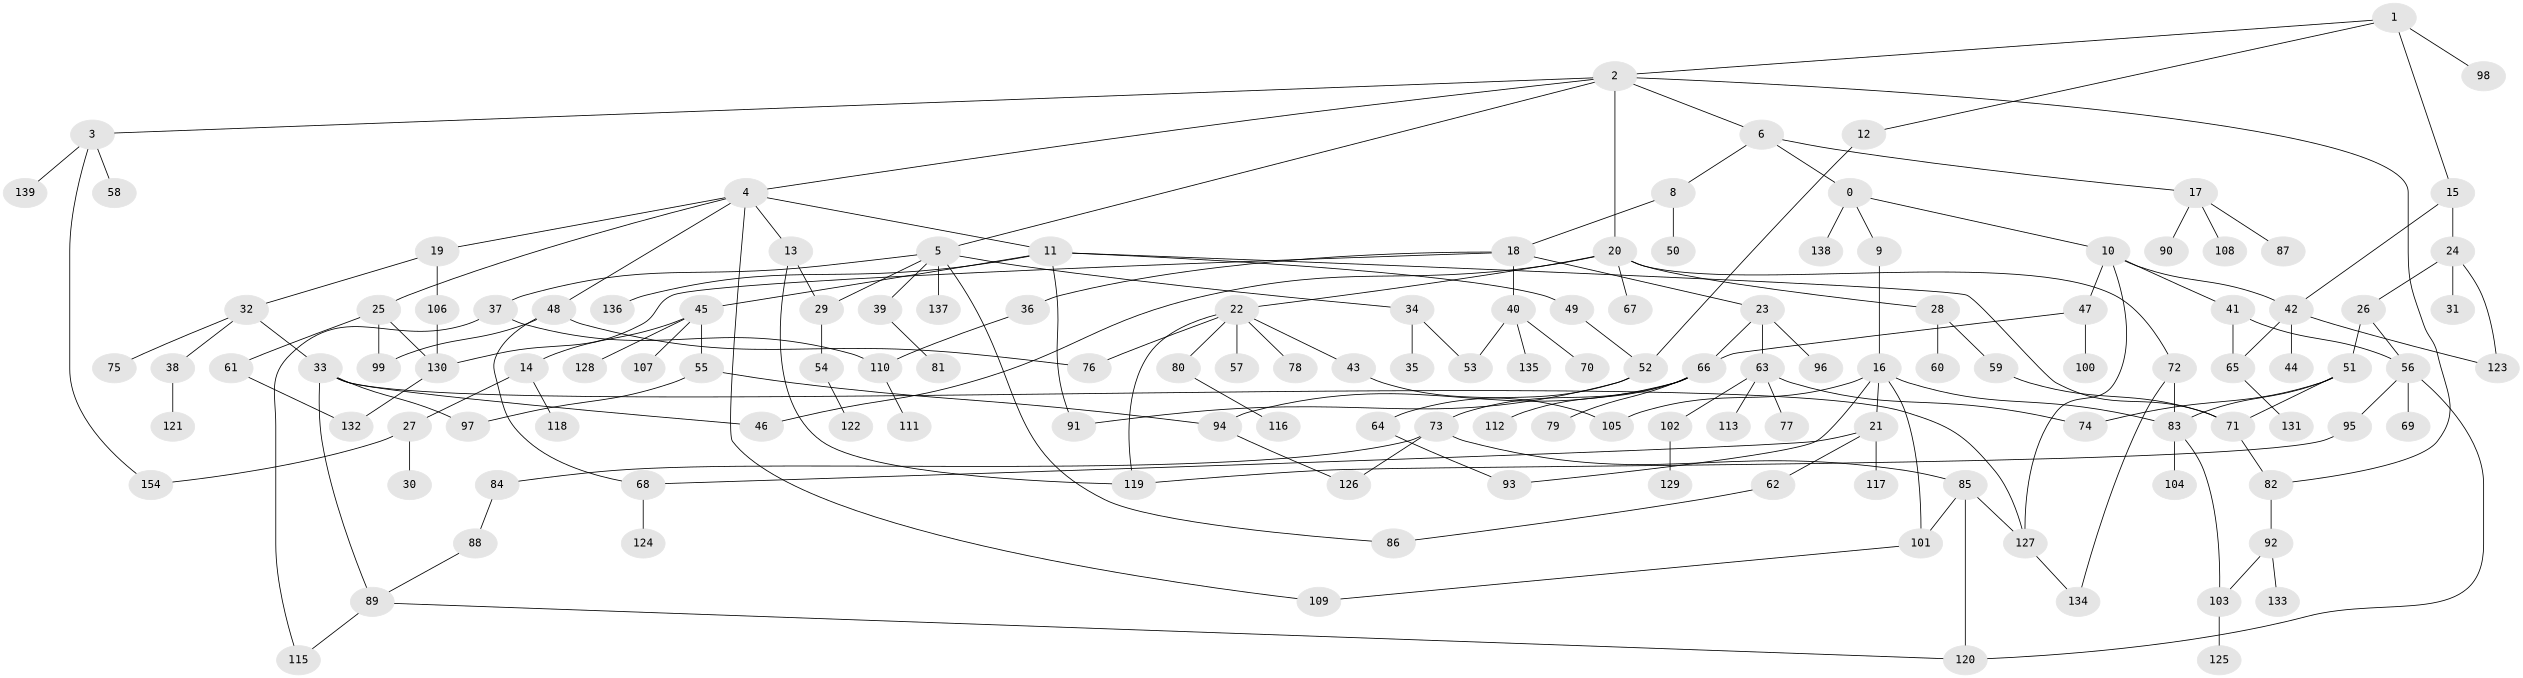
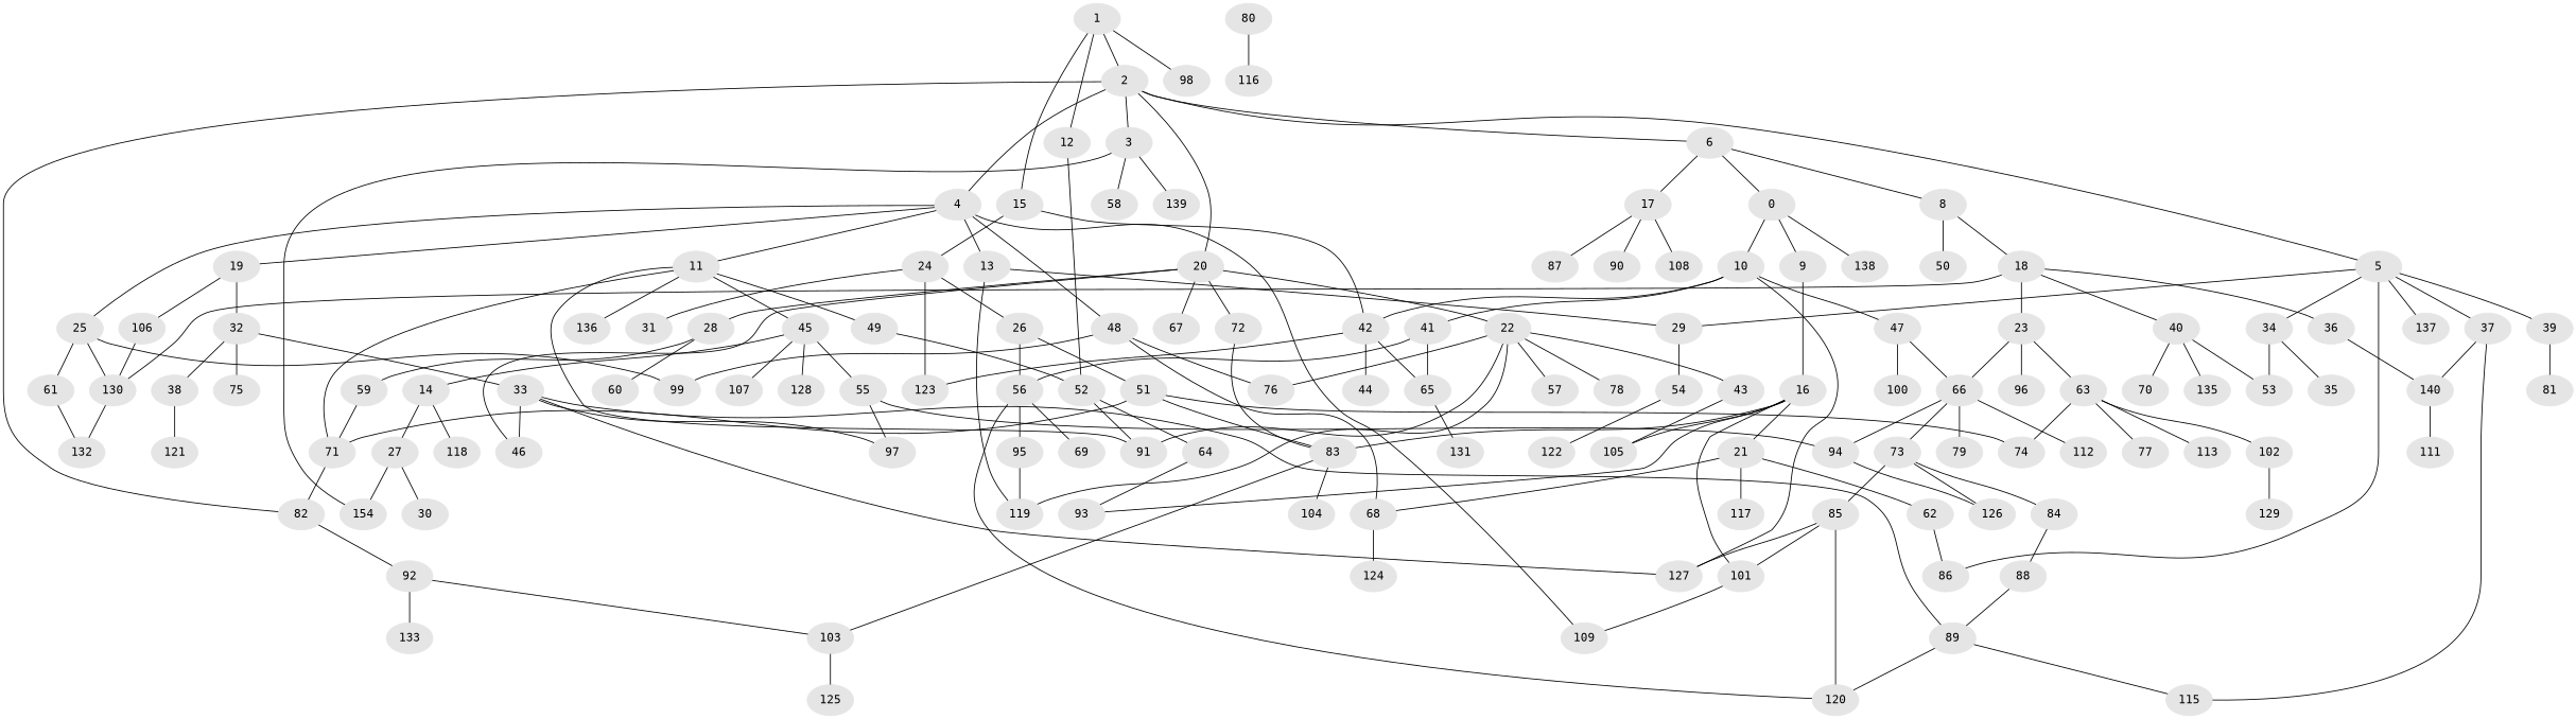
  graph {
    fontname="DejaVu Sans Mono"
    node [color=gray90 fontname="DejaVu Sans Mono" style=filled]
    edge [fontname="DejaVu Sans Mono"]
    1
    2
    12
    15
    98
    3
    4
    5
    6
    20
    82
    52
    42
    24
    58
    n16 [label=154]
    139
    11
    13
    19
    25
    48
    109
    29
    34
    37
    39
    86
    137
    n30 [label=0]
    8
    17
    22
    28
    46
    67
    72
    92
    45
    49
    71
    91
    136
    119
    14
    27
    118
    32
    106
    130
    61
    99
    68
    76
    54
    35
    53
-   110
+   110 [label=140]
    115
    81
    9
    10
    138
    18
    50
    87
    90
    108
    16
    41
    47
    127
    23
    36
    40
    21
    83
    93
    101
    105
    56
    65
    123
    44
    66
    100
-   134
    55
    107
    128
    64
    30
    26
    31
    62
    117
    103
    104
    63
    96
    70
    135
    132
    33
    38
    75
    43
    57
    78
    80
    59
    60
    124
    116
    74
    77
    102
    113
    94
    73
    79
    112
    51
    69
    95
    120
    122
    89
    97
    121
    126
    111
    131
    129
    84
    85
    88
    133
    125
    1 -- 2
    1 -- 12
    1 -- 15
    1 -- 98
    2 -- 3
    2 -- 4
    2 -- 5
    2 -- 6
    2 -- 20
    2 -- 82
    12 -- 52
    15 -- 42
    15 -- 24
    3 -- 58
    3 -- n16
    3 -- 139
    4 -- 11
    4 -- 13
    4 -- 19
    4 -- 25
    4 -- 48
    4 -- 109
    5 -- 29
    5 -- 34
    5 -- 37
    5 -- 39
    5 -- 86
    5 -- 137
    6 -- n30
    6 -- 8
    6 -- 17
    20 -- 22
    20 -- 28
    20 -- 46
    20 -- 67
    20 -- 72
    82 -- 92
    52 -- 91
    52 -- 64
    42 -- 65
    42 -- 123
    42 -- 44
    24 -- 123
    24 -- 26
    24 -- 31
    11 -- 45
    11 -- 49
    11 -- 71
    11 -- 91
    11 -- 136
    13 -- 29
    13 -- 119
    19 -- 32
    19 -- 106
    25 -- 130
    25 -- 61
    25 -- 99
    48 -- 99
    48 -- 68
    48 -- 76
    29 -- 54
    34 -- 35
    34 -- 53
    37 -- 110
    37 -- 115
    39 -- 81
    n30 -- 9
    n30 -- 10
    n30 -- 138
    8 -- 18
    8 -- 50
    17 -- 87
    17 -- 90
    17 -- 108
    22 -- 119
    22 -- 76
    22 -- 43
    22 -- 57
    22 -- 78
-   22 -- 80
+   22 -- 91
    28 -- 59
    28 -- 60
    72 -- 83
-   72 -- 134
    92 -- 103
    92 -- 133
    45 -- 14
    45 -- 55
    45 -- 107
    45 -- 128
    49 -- 52
    71 -- 82
    14 -- 27
    14 -- 118
    27 -- n16
    27 -- 30
    32 -- 33
    32 -- 38
    32 -- 75
    106 -- 130
    130 -- 132
    61 -- 132
    68 -- 124
    54 -- 122
    110 -- 111
    9 -- 16
    10 -- 42
    10 -- 41
    10 -- 47
    10 -- 127
    18 -- 130
    18 -- 23
    18 -- 36
    18 -- 40
    16 -- 21
    16 -- 83
    16 -- 93
    16 -- 101
    16 -- 105
    41 -- 56
    41 -- 65
    47 -- 66
    47 -- 100
-   127 -- 134
    23 -- 66
    23 -- 63
    23 -- 96
    36 -- 110
    40 -- 53
    40 -- 70
    40 -- 135
    21 -- 68
    21 -- 62
    21 -- 117
    83 -- 103
    83 -- 104
    101 -- 109
    56 -- 69
    56 -- 95
    56 -- 120
    65 -- 131
    66 -- 94
    66 -- 73
    66 -- 79
    66 -- 112
    55 -- 94
    55 -- 97
    64 -- 93
    26 -- 56
    26 -- 51
    62 -- 86
    103 -- 125
    63 -- 74
    63 -- 77
    63 -- 102
    63 -- 113
    33 -- 46
    33 -- 127
    33 -- 89
    33 -- 97
    38 -- 121
    43 -- 105
    80 -- 116
    59 -- 71
    102 -- 129
    94 -- 126
    73 -- 126
    73 -- 84
    73 -- 85
    51 -- 71
    51 -- 83
    51 -- 74
    95 -- 119
    89 -- 115
    89 -- 120
    84 -- 88
    85 -- 127
    85 -- 101
    85 -- 120
    88 -- 89
  }
